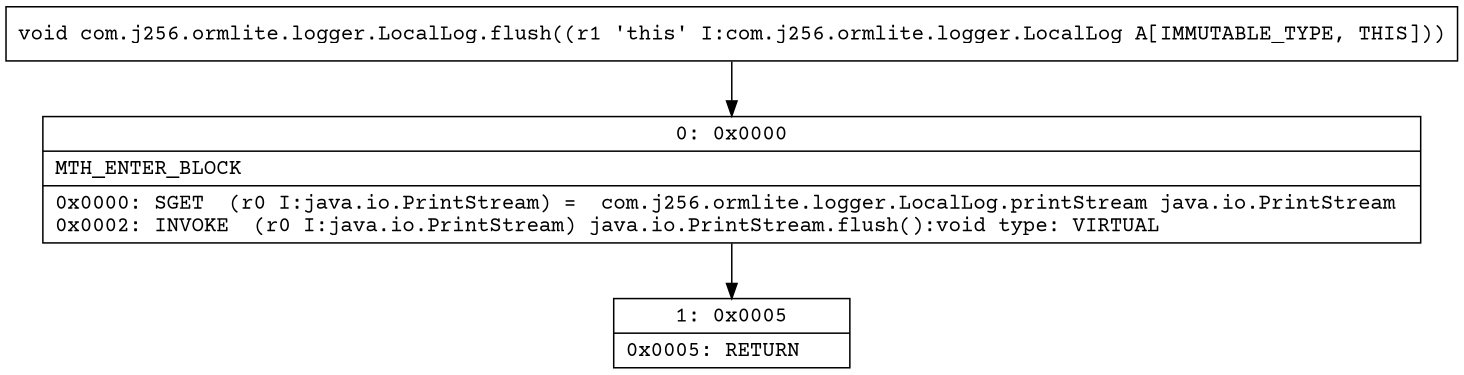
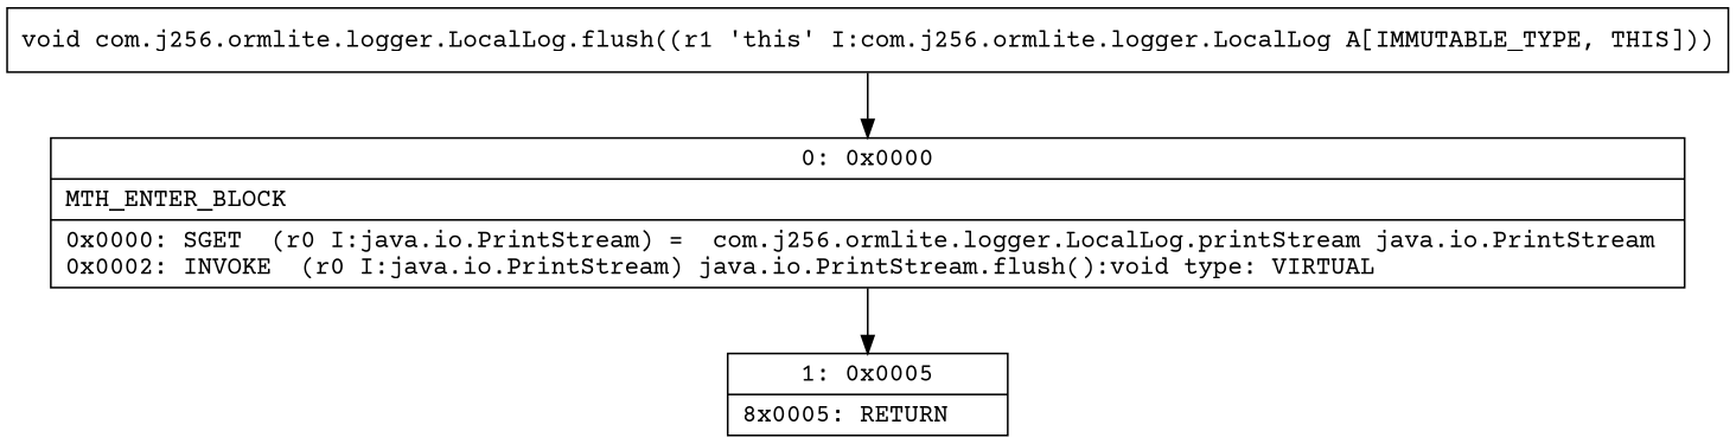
  digraph {
    fontname="Courier Prime"
    node [shape=record fontname="Courier Prime"]
    edge [fontname="Courier Prime"]
    n1 [label="{0\:\ 0x0000|MTH_ENTER_BLOCK\l|0x0000: SGET  (r0 I:java.io.PrintStream) =  com.j256.ormlite.logger.LocalLog.printStream java.io.PrintStream \l0x0002: INVOKE  (r0 I:java.io.PrintStream) java.io.PrintStream.flush():void type: VIRTUAL \l}"]
-   n2 [label="{1\:\ 0x0005|0x0005: RETURN   \l}"]
+   n2 [label="{1\:\ 0x0005|8x0005: RETURN   \l}"]
    n3 [label="{void com.j256.ormlite.logger.LocalLog.flush((r1 'this' I:com.j256.ormlite.logger.LocalLog A[IMMUTABLE_TYPE, THIS])) }"]
    n1 -> n2
    n3 -> n1
  }
